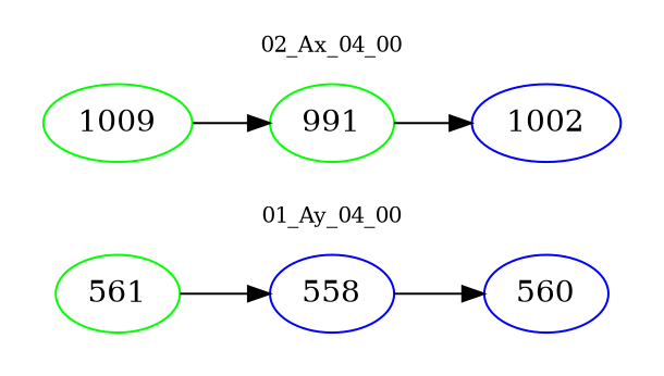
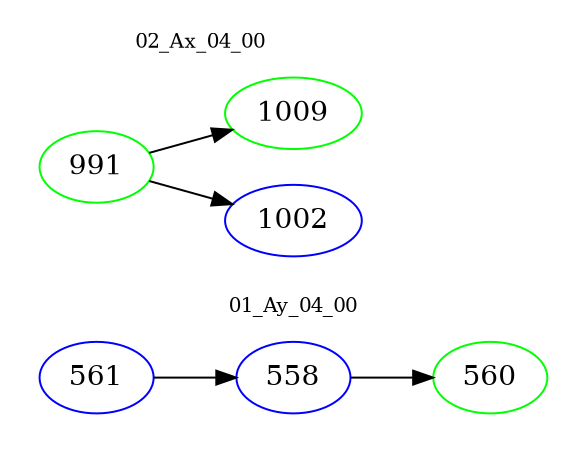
  digraph {
    rankdir=LR
    node [color=blue]
    edge [color=black]
    n1 [label=558]
-   n2 [label=560]
-   n3 [color=green label=561]
+   n2 [color=green label=560]
+   n3 [label=561]
    n4 [color=green label=991]
    n5 [label=1002]
    n6 [color=green label=1009]
    subgraph cluster_1 {
      color=white
      fontsize=10
      label="01_Ay_04_00"
      n1
      n2
      n3
    }
    subgraph cluster_2 {
      color=white
      fontsize=10
      label="02_Ax_04_00"
      n4
      n5
      n6
    }
    n1 -> n2
    n3 -> n1
    n4 -> n5
-   n6 -> n4
+   n4 -> n6
  }
